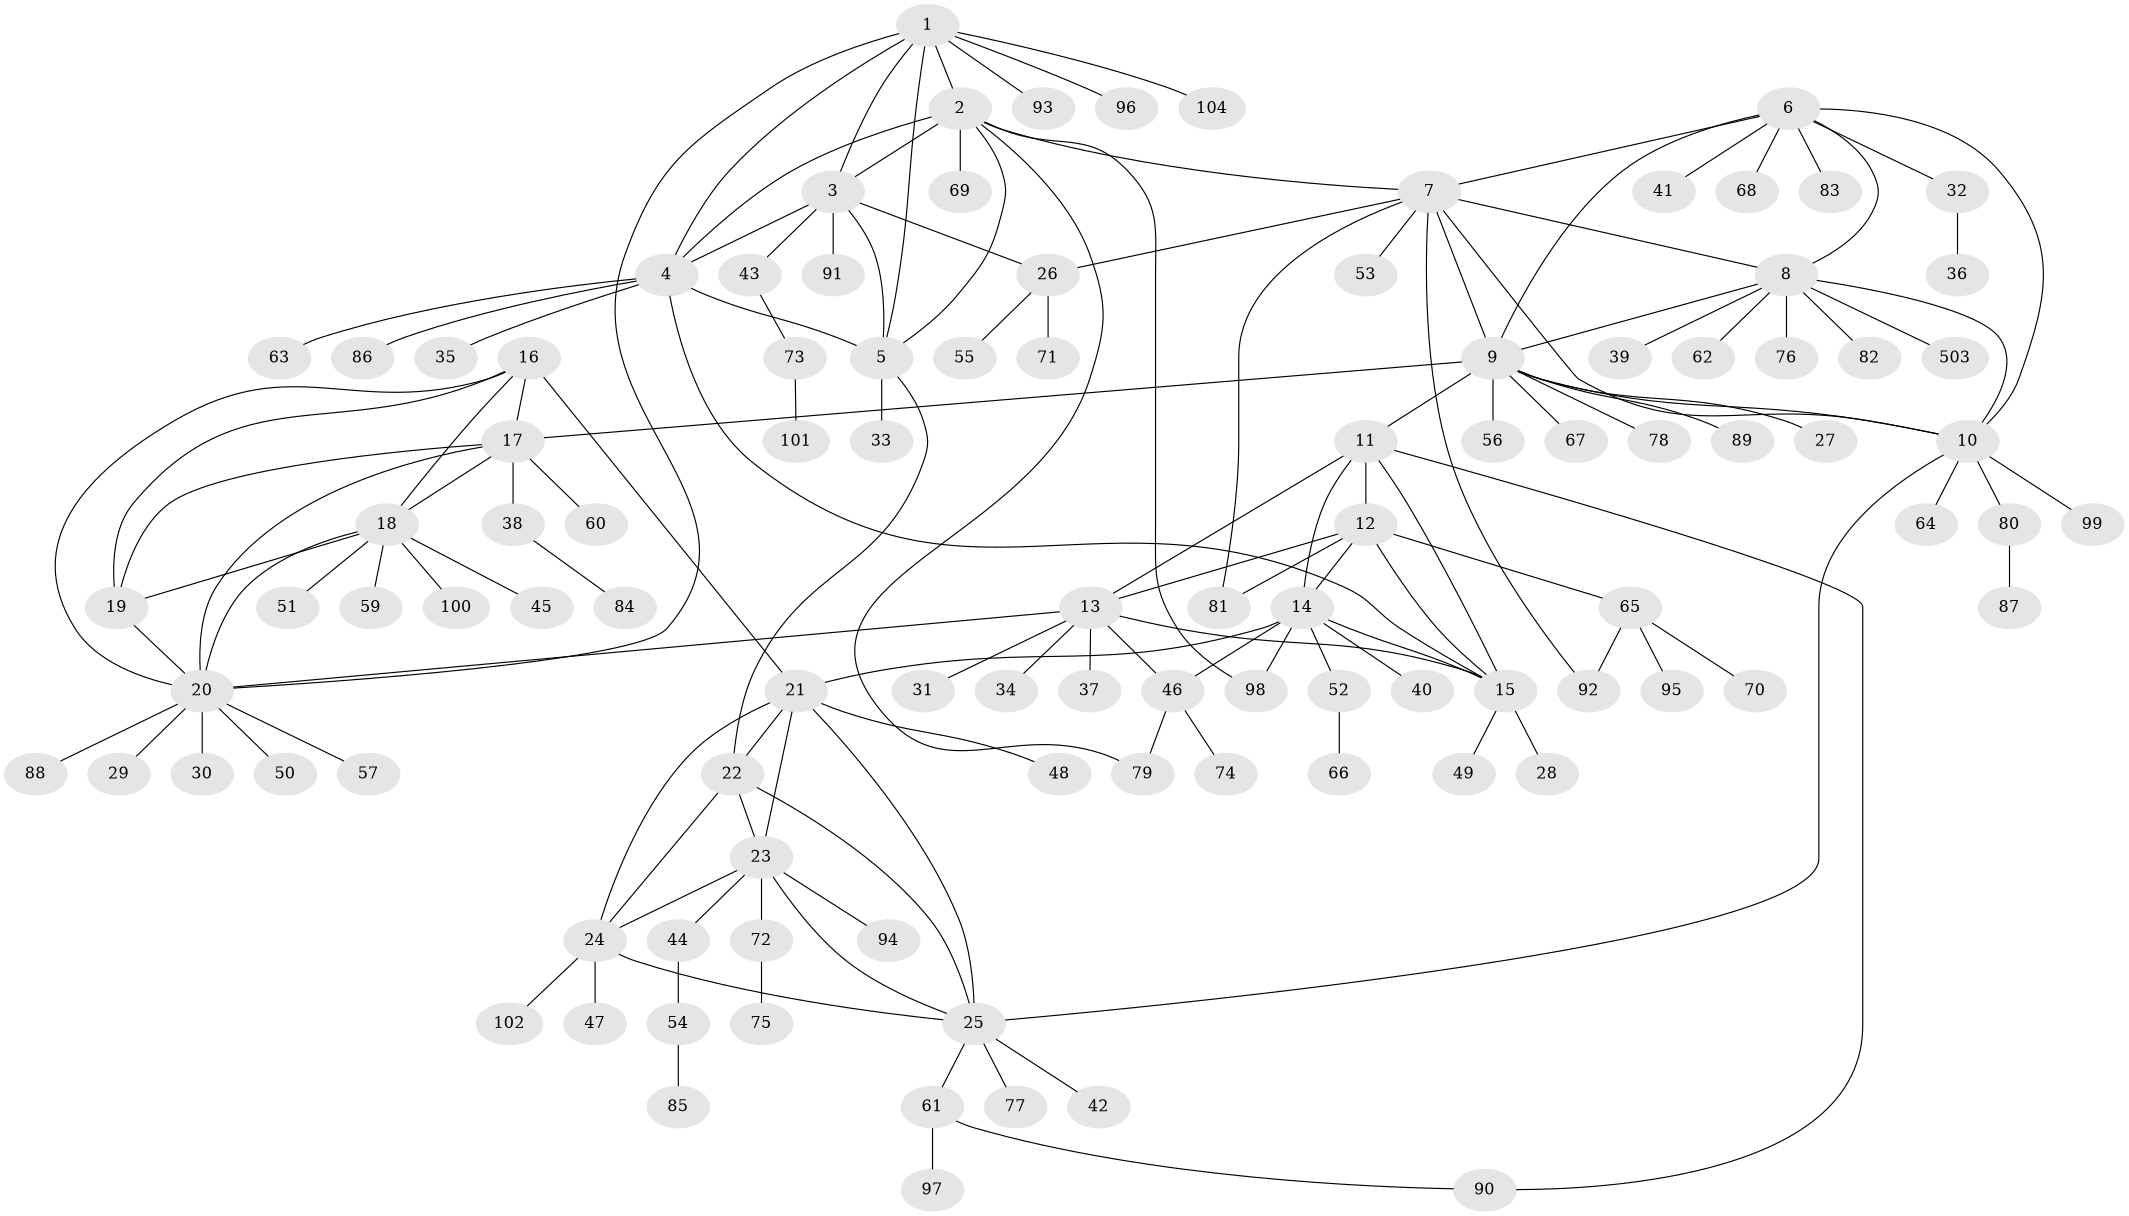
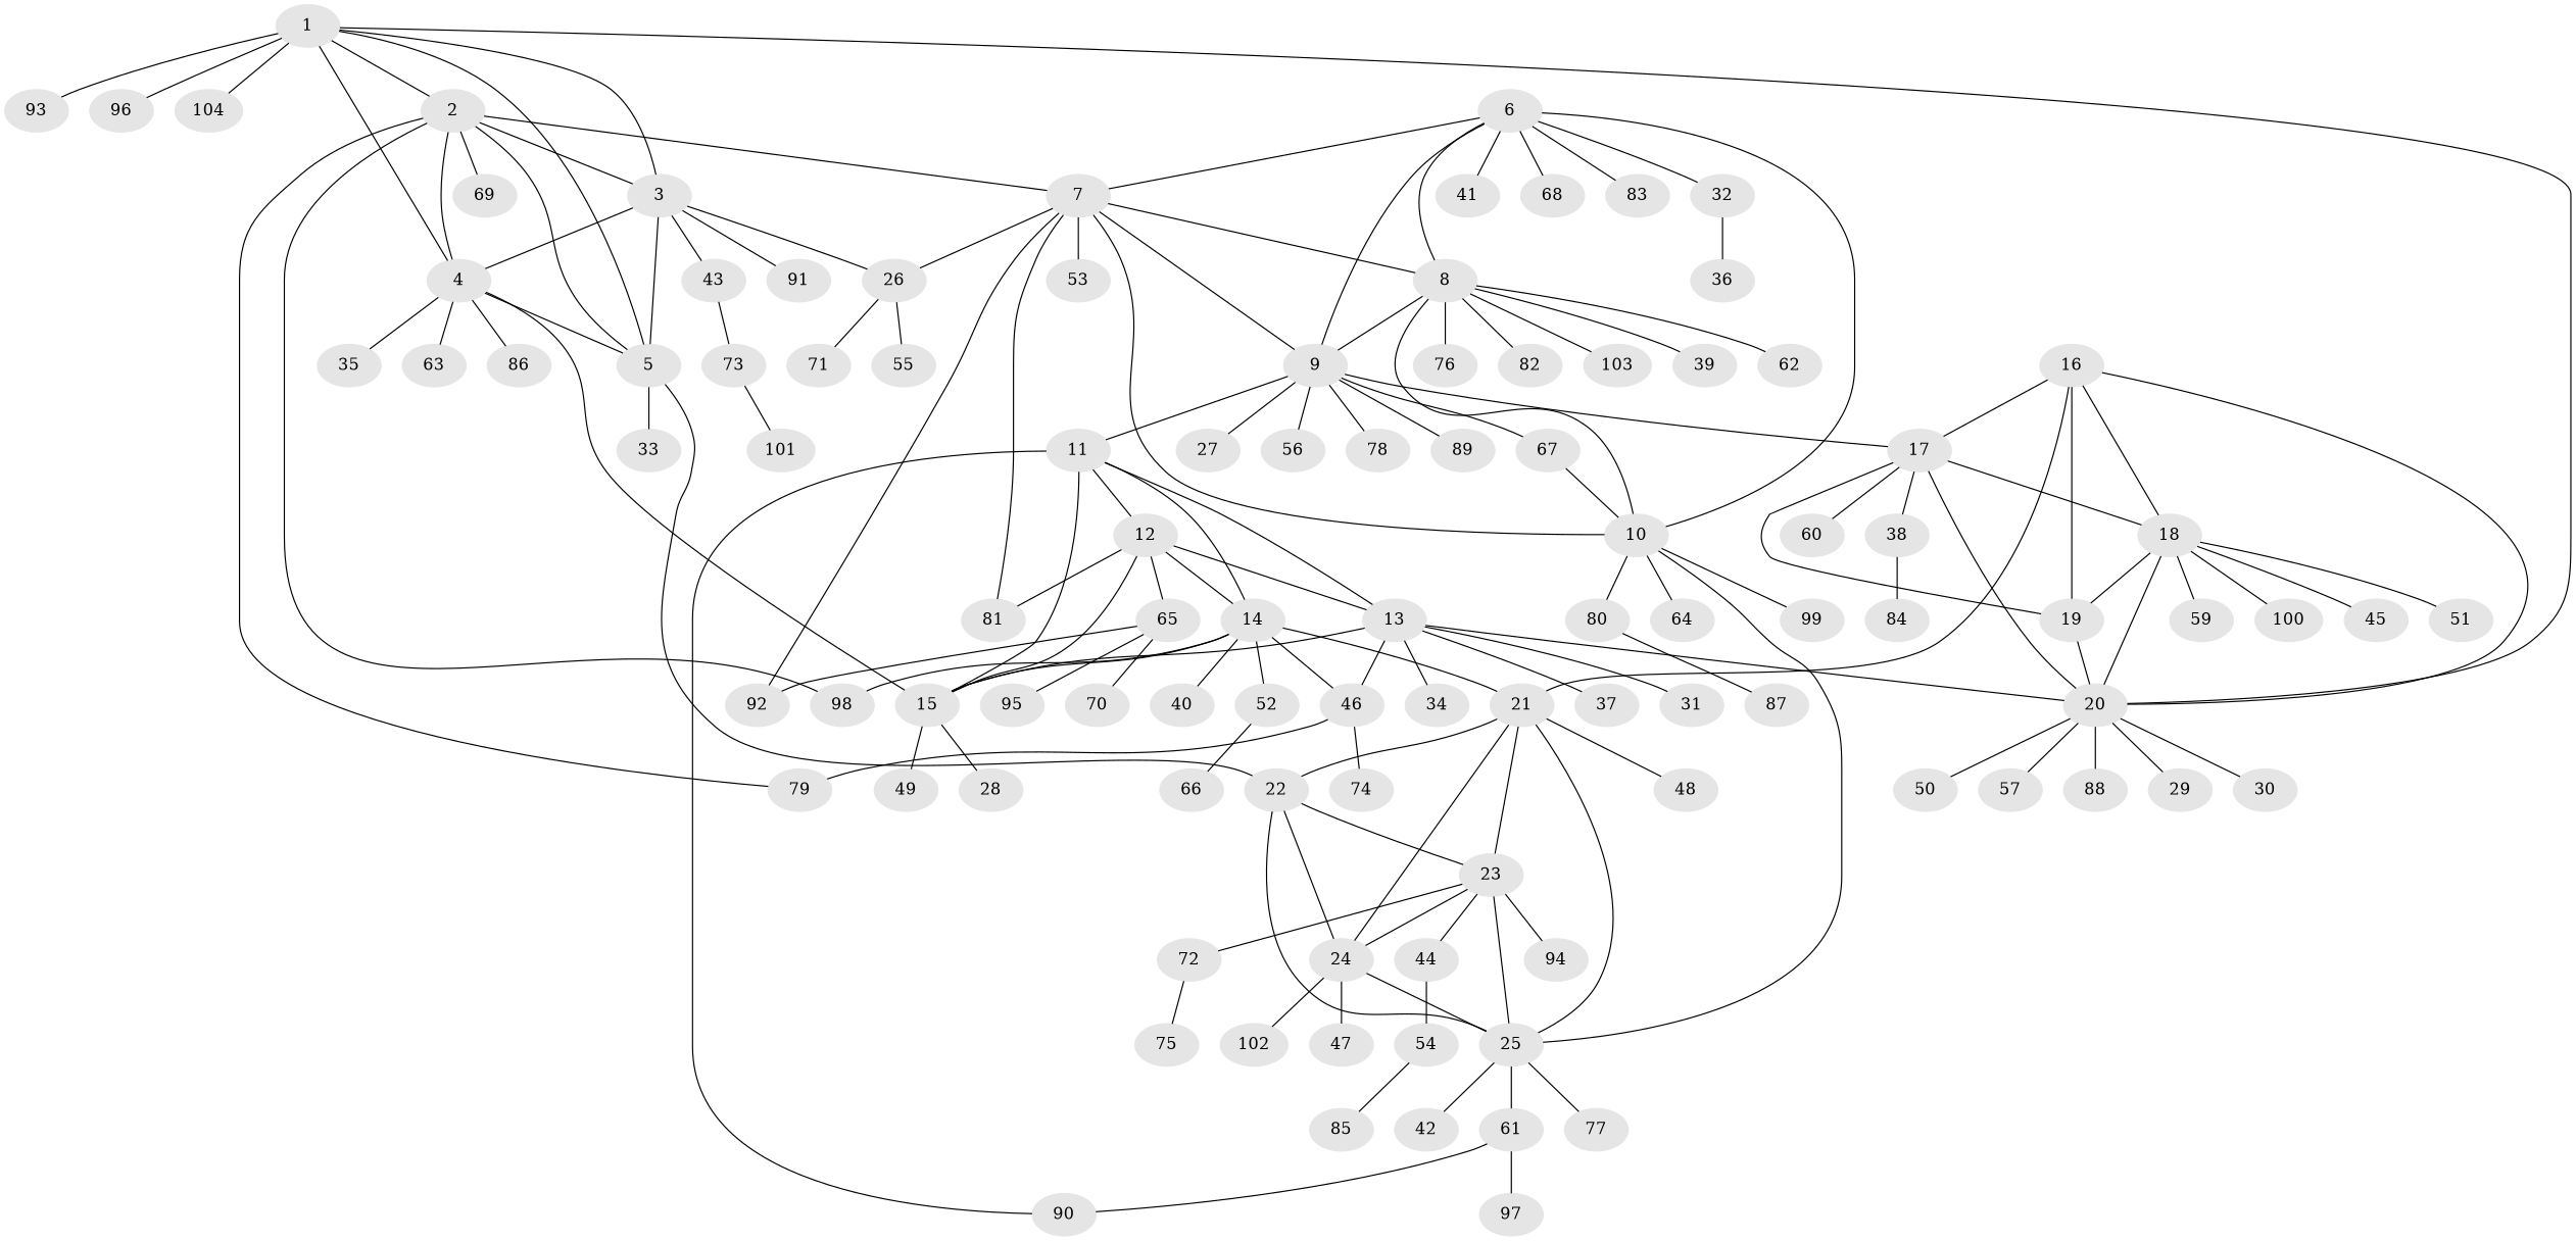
  graph {
    node [color=gray90 style=filled]
    1
    2
    3
    4
    5
    20
    93
    96
    104
    7
    69
    79
    98
    26
    43
    91
    15
    35
    63
    86
    22
    33
    29
    30
    50
    57
    88
    8
    9
    10
    53
    81
    92
    55
    71
    73
    28
    49
    25
    23
    24
    6
    32
    41
    68
    83
    39
    62
    76
    82
-   103 [label=503]
+   103
    11
    17
    27
    56
    67
    78
    89
    64
    80
    99
    36
    12
    13
    14
    90
    18
    19
    38
    60
    42
    61
    77
    87
    65
    31
    34
    37
    46
    21
    40
    52
    70
    95
    48
    74
    66
    16
    45
    51
    59
    100
    84
    44
    72
    94
    47
    102
    54
    75
    97
    101
    85
    1 -- 2
    1 -- 3
    1 -- 4
    1 -- 5
    1 -- 20
    1 -- 93
    1 -- 96
    1 -- 104
    2 -- 3
    2 -- 4
    2 -- 5
    2 -- 7
    2 -- 69
    2 -- 79
    2 -- 98
    3 -- 4
    3 -- 5
    3 -- 26
    3 -- 43
    3 -- 91
    4 -- 5
    4 -- 15
    4 -- 35
    4 -- 63
    4 -- 86
    5 -- 22
    5 -- 33
    20 -- 29
    20 -- 30
    20 -- 50
    20 -- 57
    20 -- 88
    7 -- 26
    7 -- 8
    7 -- 9
    7 -- 10
    7 -- 53
    7 -- 81
    7 -- 92
    26 -- 55
    26 -- 71
    43 -- 73
    15 -- 28
    15 -- 49
    22 -- 25
    22 -- 23
    22 -- 24
    8 -- 9
    8 -- 10
    8 -- 39
    8 -- 62
    8 -- 76
    8 -- 82
    8 -- 103
-   9 -- 10
+   67 -- 10
    9 -- 11
    9 -- 17
    9 -- 27
    9 -- 56
    9 -- 67
    9 -- 78
    9 -- 89
    10 -- 25
    10 -- 64
    10 -- 80
    10 -- 99
    73 -- 101
    25 -- 42
    25 -- 61
    25 -- 77
    23 -- 25
    23 -- 24
    23 -- 44
    23 -- 72
    23 -- 94
    24 -- 25
    24 -- 47
    24 -- 102
    6 -- 7
    6 -- 8
    6 -- 9
    6 -- 10
    6 -- 32
    6 -- 41
    6 -- 68
    6 -- 83
    32 -- 36
    11 -- 15
    11 -- 12
    11 -- 13
    11 -- 14
    11 -- 90
    17 -- 20
    17 -- 18
    17 -- 19
    17 -- 38
    17 -- 60
    80 -- 87
    12 -- 15
    12 -- 81
    12 -- 13
    12 -- 14
    12 -- 65
    13 -- 20
    13 -- 15
    13 -- 31
    13 -- 34
    13 -- 37
    13 -- 46
    14 -- 98
    14 -- 15
    14 -- 46
    14 -- 21
    14 -- 40
    14 -- 52
    18 -- 20
    18 -- 19
    18 -- 45
    18 -- 51
    18 -- 59
    18 -- 100
    19 -- 20
    38 -- 84
    61 -- 90
    61 -- 97
    65 -- 92
    65 -- 70
    65 -- 95
    46 -- 79
    46 -- 74
    21 -- 22
    21 -- 25
    21 -- 23
    21 -- 24
    21 -- 48
    52 -- 66
    16 -- 20
    16 -- 17
    16 -- 18
    16 -- 19
    16 -- 21
    44 -- 54
    72 -- 75
    54 -- 85
  }
